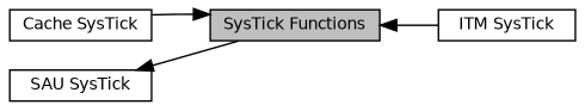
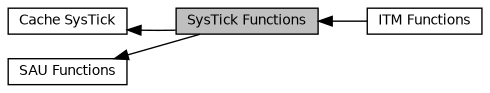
  digraph {
    rankdir=LR
    node [color=black fillcolor=white fontname=Helvetica fontsize=10 shape=box style=filled]
    edge [dir=back fontname=Helvetica fontsize=10 labelfontname=Helvetica labelfontsize=10 shape=plaintext style=solid]
    n1 [height=0.2 label="Cache SysTick" width=0.4]
    n2 [fillcolor=grey75 fontcolor=black height=0.2 label="SysTick Functions" width=0.4]
-   n3 [height=0.2 label="ITM SysTick" width=0.4]
-   n4 [height=0.2 label="SAU SysTick" width=0.4]
-   n2 -> n1
+   n3 [height=0.2 label="ITM Functions" width=0.4]
+   n4 [height=0.2 label="SAU Functions" width=0.4]
+   n1 -> n2
    n2 -> n3
    n4 -> n2
  }
